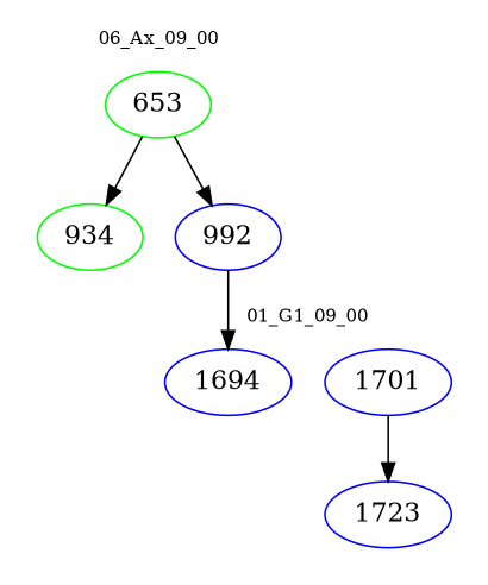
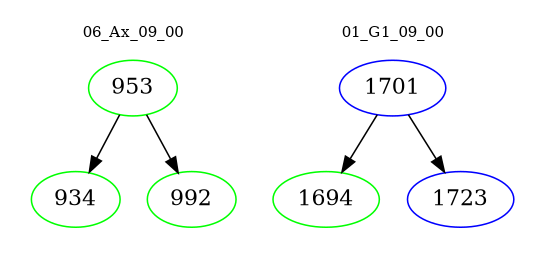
  digraph {
    node [color=blue]
    edge [color=black]
-   n1 [color=green label=653]
+   n1 [color=green label=953]
    n2 [color=green label=934]
-   n3 [label=992]
+   n3 [color=green label=992]
    n4 [label=1701]
-   n5 [label=1694]
+   n5 [color=green label=1694]
    n6 [label=1723]
    subgraph cluster_1 {
      color=white
      fontsize=10
      label="06_Ax_09_00"
      n1
      n2
      n3
    }
    subgraph cluster_2 {
      color=white
      fontsize=10
      label="01_G1_09_00"
      n4
      n5
      n6
    }
    n1 -> n2
    n1 -> n3
-   n3 -> n5
+   n4 -> n5
    n4 -> n6
  }
